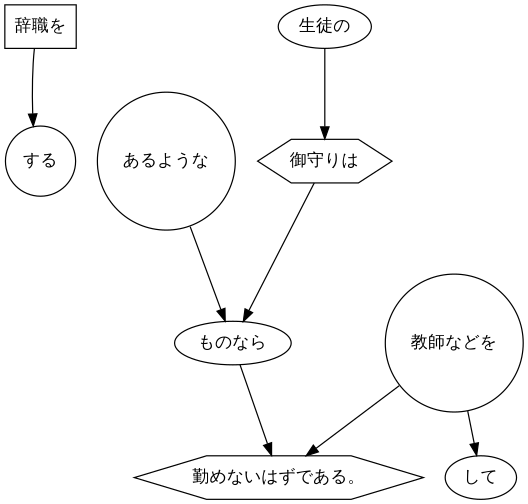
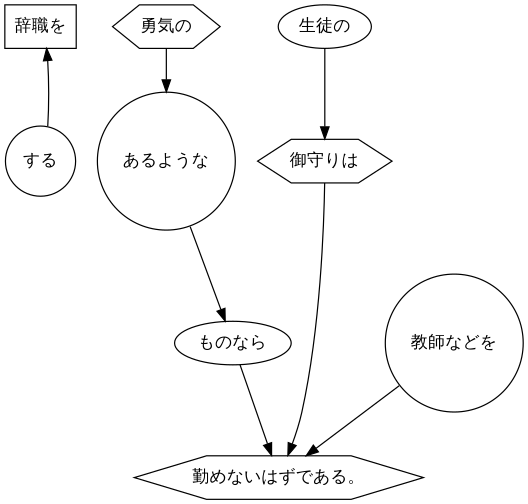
  digraph {
    fontname=Roboto
    node [fontname=Roboto shape=circle]
    edge [fontname=Roboto]
    n1 [label="辞職を" shape=box]
    n2 [label="する"]
+   n3 [label="勇気の" shape=hexagon]
    n4 [label="あるような"]
    n5 [label="ものなら" shape=ellipse]
    n6 [label="勤めないはずである。" shape=hexagon]
-   n7 [label="して" shape=ellipse]
    n8 [label="教師などを"]
    n9 [label="生徒の" shape=ellipse]
    n10 [label="御守りは" shape=hexagon]
-   n1 -> n2
+   n2 -> n1
+   n3 -> n4
    n4 -> n5
    n5 -> n6
    n8 -> n6
-   n8 -> n7
    n9 -> n10
-   n10 -> n5
+   n10 -> n6
  }
